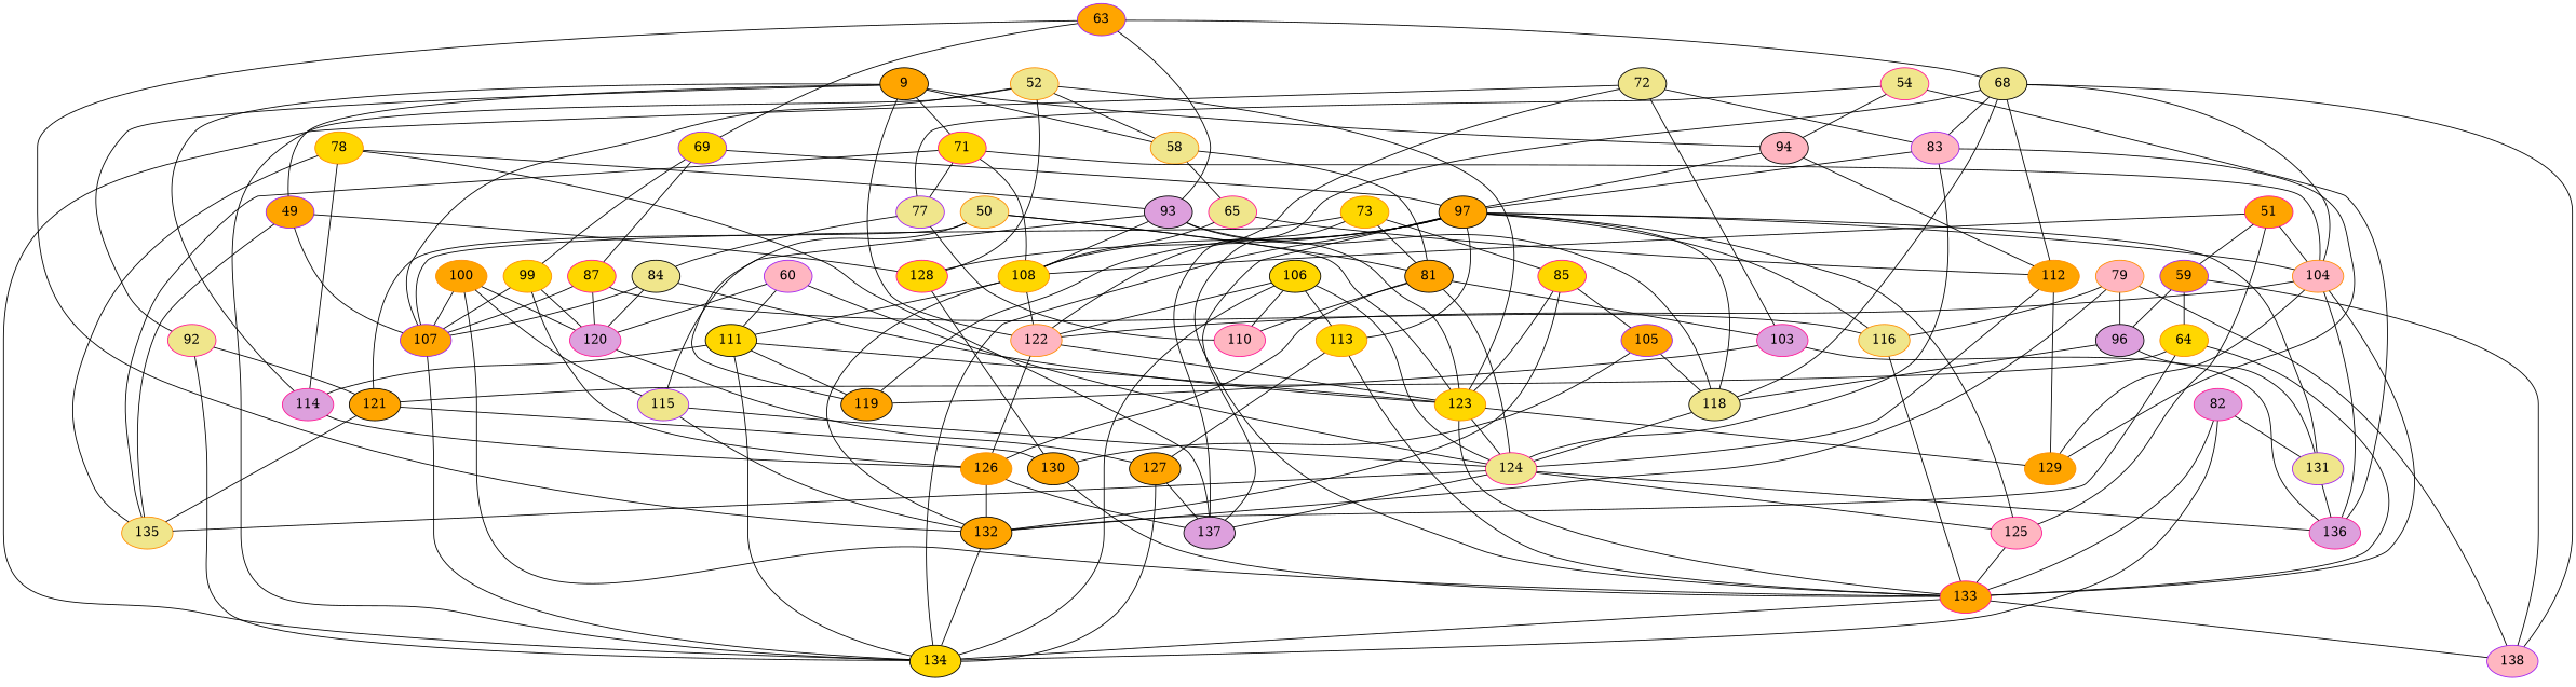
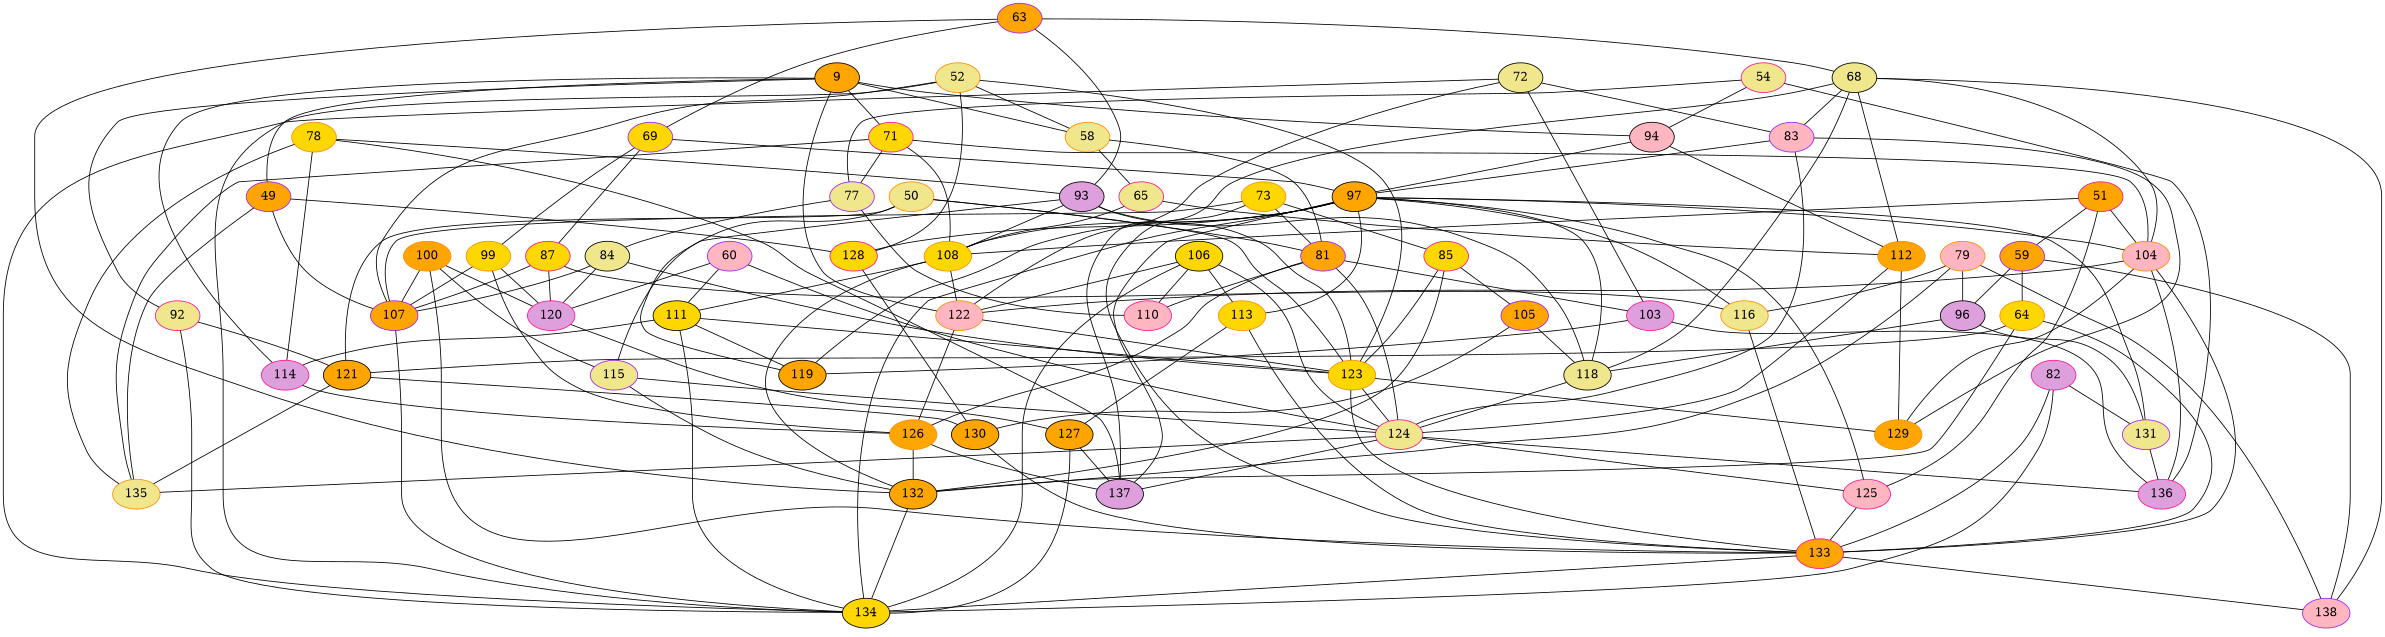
  graph {
    node [color=black fillcolor=orange style=filled]
    9 [super="+1+5"]
    49 [color=purple]
    58 [color=darkorange fillcolor=khaki super="+11"]
    71 [color=deeppink fillcolor=gold super="+55"]
    92 [color=deeppink fillcolor=khaki]
    94 [fillcolor=lightpink]
    114 [color=deeppink fillcolor=plum]
    122 [color=darkorange fillcolor=lightpink super="+109"]
    107 [color=purple super="+31+95"]
    128 [color=deeppink fillcolor=gold]
    135 [color=darkorange fillcolor=khaki super="+98"]
-   81 [super="+26"]
+   81 [color=purple super="+26"]
    65 [color=deeppink fillcolor=khaki]
    104 [color=darkorange fillcolor=lightpink super="+6+10+86"]
    108 [color=darkorange fillcolor=gold super="+30+33"]
    77 [color=purple fillcolor=khaki]
    121 [super="+45"]
    134 [fillcolor=gold super="+88+15+80"]
    112 [color=darkorange super="+56"]
    97 [super="+32+38+74"]
    126 [color=darkorange super="+89"]
    123 [color=darkorange fillcolor=gold super="+18+117+23+75+35"]
    60 [color=purple fillcolor=lightpink]
    124 [color=deeppink fillcolor=khaki super="+57+41+62"]
    111 [fillcolor=gold super="+102"]
    120 [color=deeppink fillcolor=plum super="+48"]
    105 [color=purple super="+13"]
    118 [fillcolor=khaki super="+90"]
    130
    125 [color=deeppink fillcolor=lightpink]
    136 [color=deeppink fillcolor=plum super="+17"]
    137 [fillcolor=plum super="+44"]
    133 [color=deeppink super="+70+40"]
    138 [color=purple fillcolor=lightpink]
    103 [color=deeppink fillcolor=plum]
    110 [color=deeppink fillcolor=lightpink]
    50 [color=darkorange fillcolor=khaki]
    119
    129 [color=darkorange]
    51 [color=deeppink]
    59 [color=purple]
    64 [color=darkorange fillcolor=gold]
    96 [fillcolor=plum]
    132 [super="+66+101"]
    52 [color=darkorange fillcolor=khaki super="+39"]
    54 [color=deeppink fillcolor=khaki]
    84 [fillcolor=khaki]
    131 [color=purple fillcolor=khaki]
    127
    68 [fillcolor=khaki super="+25"]
    83 [color=purple fillcolor=lightpink super="+67"]
    63 [color=purple]
    69 [color=purple fillcolor=gold]
    93 [fillcolor=plum super="+76+91"]
    87 [color=deeppink fillcolor=gold]
    99 [color=darkorange fillcolor=gold]
    115 [color=purple fillcolor=khaki]
    116 [color=darkorange fillcolor=khaki]
    113 [color=darkorange fillcolor=gold]
    72 [fillcolor=khaki]
    73 [color=darkorange fillcolor=gold]
    85 [color=deeppink fillcolor=gold]
    78 [color=darkorange fillcolor=gold]
    79 [color=darkorange fillcolor=lightpink]
    82 [color=deeppink fillcolor=plum]
    100 [color=darkorange]
    106 [fillcolor=gold super="+24"]
    9 -- 49
    9 -- 58
    9 -- 71 [weight=2]
    9 -- 92
    9 -- 94
    9 -- 114
    9 -- 122
    49 -- 107
    49 -- 128
    49 -- 135
    58 -- 81
    58 -- 65
    71 -- 135
    71 -- 104
    71 -- 108
    71 -- 77
    92 -- 121 [weight=2]
    92 -- 134
    94 -- 112
    94 -- 97
    114 -- 126
    122 -- 126
    122 -- 123
    107 -- 134
    128 -- 130
    81 -- 126 [weight=2]
    81 -- 124
    81 -- 103
    81 -- 110
    65 -- 108
    65 -- 112 [weight=2]
    104 -- 122 [weight=2]
    104 -- 136
    104 -- 133
    104 -- 129
    108 -- 122
    108 -- 111 [weight=2]
    108 -- 132
    77 -- 110
    77 -- 84
    121 -- 135
    121 -- 130
    112 -- 124
    112 -- 129
    97 -- 128
    97 -- 104 [weight=2]
    97 -- 108 [weight=2]
    97 -- 134 [weight=3]
    97 -- 118
    97 -- 125
    97 -- 137
    97 -- 119
    97 -- 131
    97 -- 116
    97 -- 113
    126 -- 137
    126 -- 132 [weight=2]
    123 -- 124 [weight=2]
    123 -- 133
    123 -- 129
    60 -- 124
    60 -- 111
    60 -- 120
    124 -- 135 [weight=2]
    124 -- 125
    124 -- 136
    124 -- 137
    111 -- 114
    111 -- 134
    111 -- 123 [weight=2]
    111 -- 119
    120 -- 127
    105 -- 118
    105 -- 130
    118 -- 124
    130 -- 133
    125 -- 133
    133 -- 134
    133 -- 138
    103 -- 136
    103 -- 119
    50 -- 81
    50 -- 121
    50 -- 123
    50 -- 119
    51 -- 104
    51 -- 108
    51 -- 125
    51 -- 59
    59 -- 138
    59 -- 64
    59 -- 96
    64 -- 121
    64 -- 133
    64 -- 132
    96 -- 118
    96 -- 131
    132 -- 134 [weight=2]
    52 -- 58
    52 -- 107
    52 -- 128
    52 -- 134 [weight=3]
    52 -- 123 [weight=2]
    54 -- 94
    54 -- 77
    54 -- 136 [weight=2]
    84 -- 107
    84 -- 123
    84 -- 120
    131 -- 136
    127 -- 134
    127 -- 137
    68 -- 104
    68 -- 112
    68 -- 118 [weight=2]
    68 -- 137
    68 -- 138
    68 -- 83
    83 -- 97
    83 -- 124 [weight=2]
    83 -- 129
    63 -- 132
    63 -- 68
    63 -- 69
    63 -- 93
    69 -- 97
    69 -- 87
    69 -- 99
    93 -- 108
    93 -- 123 [weight=2]
    93 -- 118 [weight=2]
    93 -- 115
    87 -- 107
    87 -- 120
    87 -- 116
    99 -- 107
    99 -- 126
    99 -- 120
    115 -- 124
    115 -- 132
    116 -- 133
    113 -- 133
    113 -- 127
    72 -- 122
    72 -- 134
    72 -- 103
    72 -- 83
    73 -- 107
    73 -- 81
    73 -- 133
    73 -- 85
    85 -- 123
    85 -- 105
    85 -- 132
    78 -- 114
    78 -- 135
    78 -- 137
    78 -- 93
    79 -- 138
    79 -- 96
    79 -- 132
    79 -- 116
    82 -- 134
    82 -- 133 [weight=2]
    82 -- 131
    100 -- 107
    100 -- 120
    100 -- 133
    100 -- 115
    106 -- 122
    106 -- 134
    106 -- 124
    106 -- 110 [weight=2]
    106 -- 113
  }
